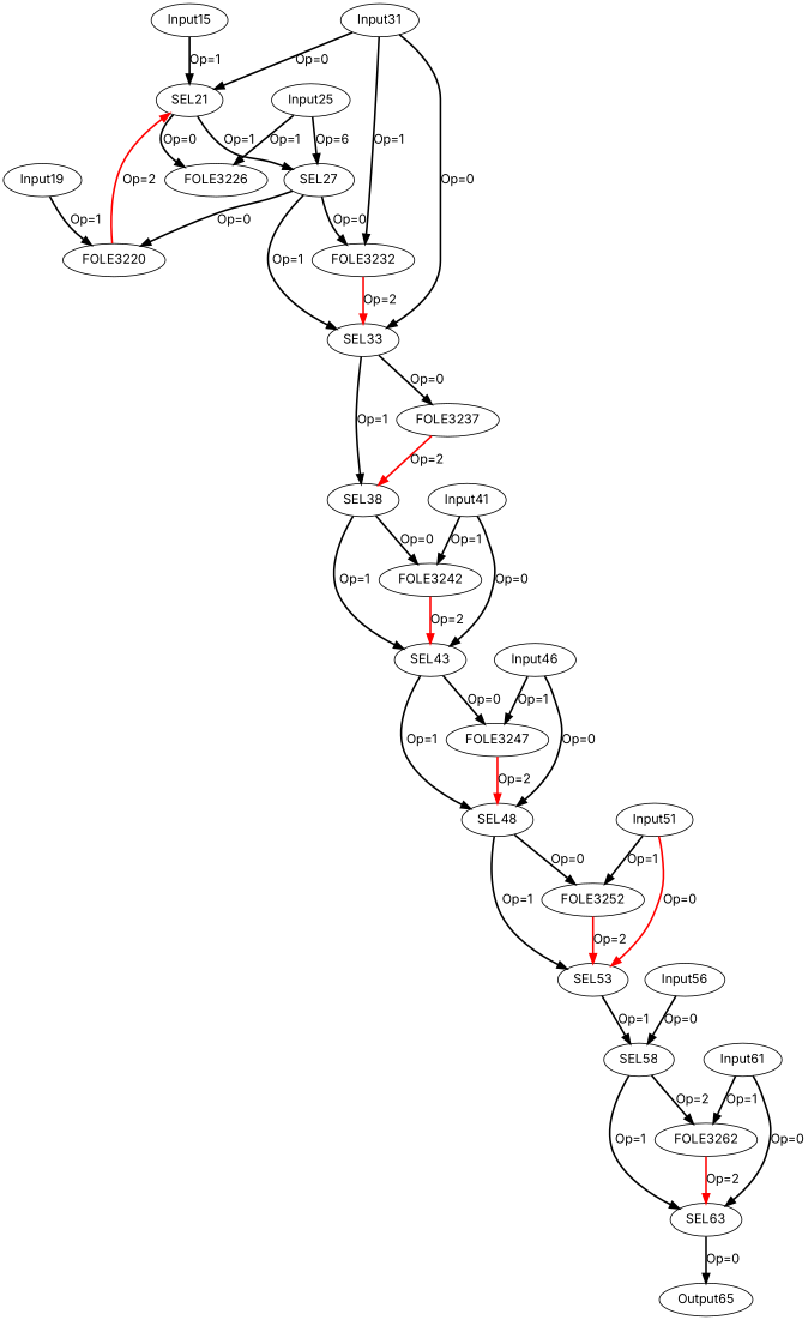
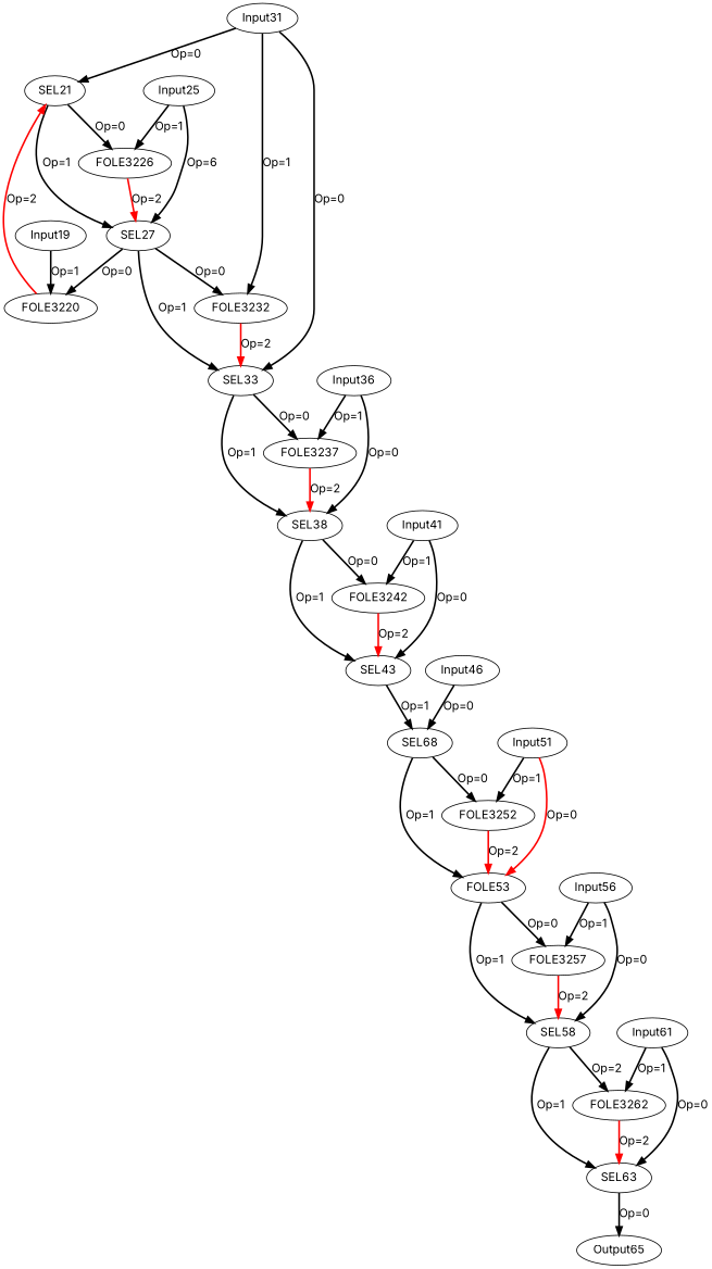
  digraph {
    fontname=Inter
    node [fontname=Inter opcode=Input]
    edge [color=black fontname=Inter operand=0 style=bold]
-   Input15 [offset="0, 0" pattern="4, 56, 4, 4" ref_name=arg]
    SEL21 [opcode=SEL]
    FOLE3220 [opcode=FOLE32]
    FOLE3226 [opcode=FOLE32]
    SEL27 [opcode=SEL]
    Input19 [offset="0, 0" pattern="8, 56, 472, 4" ref_name=arg1]
    FOLE3232 [opcode=FOLE32]
    SEL33 [opcode=SEL]
    Input25 [offset="0, 4" pattern="8, 56, 472, 4" ref_name=arg1]
    FOLE3237 [opcode=FOLE32]
    SEL38 [opcode=SEL]
    Input31 [offset="0, 8" pattern="8, 56, 472, 4" ref_name=arg1]
    FOLE3242 [opcode=FOLE32]
    SEL43 [opcode=SEL]
-   FOLE3247 [opcode=FOLE32]
-   SEL48 [opcode=SEL]
+   Input36 [offset="0, 456" pattern="8, 56, 472, 4" ref_name=arg1]
+   SEL48 [opcode=SEL label=SEL68]
    Input41 [offset="0, 460" pattern="8, 56, 472, 4" ref_name=arg1]
    FOLE3252 [opcode=FOLE32]
-   SEL53 [opcode=SEL]
+   SEL53 [opcode=SEL label=FOLE53]
    Input46 [offset="0, 464" pattern="8, 56, 472, 4" ref_name=arg1]
+   FOLE3257 [opcode=FOLE32]
    SEL58 [opcode=SEL]
    Input51 [offset="0, 912" pattern="8, 56, 472, 4" ref_name=arg1]
    FOLE3262 [opcode=FOLE32]
    SEL63 [opcode=SEL]
    Input56 [offset="0, 916" pattern="8, 56, 472, 4" ref_name=arg1]
    Output65 [offset="0, 0" opcode=Output pattern="4, 56, 4, 4" ref_name=arg2]
    Input61 [offset="0, 920" pattern="8, 56, 472, 4" ref_name=arg1]
-   Input15 -> SEL21 [label="Op=1" operand=1]
    SEL21 -> FOLE3226 [label="Op=0"]
    SEL21 -> SEL27 [label="Op=1" operand=1]
    FOLE3220 -> SEL21 [color=red label="Op=2" operand=2]
+   FOLE3226 -> SEL27 [color=red label="Op=2" operand=2]
    SEL27 -> FOLE3220 [label="Op=0"]
    SEL27 -> FOLE3232 [label="Op=0"]
    SEL27 -> SEL33 [label="Op=1" operand=1]
    Input19 -> FOLE3220 [label="Op=1" operand=1]
    FOLE3232 -> SEL33 [color=red label="Op=2" operand=2]
    SEL33 -> FOLE3237 [label="Op=0"]
    SEL33 -> SEL38 [label="Op=1" operand=1]
    Input25 -> FOLE3226 [label="Op=1" operand=1]
    Input25 -> SEL27 [label="Op=6"]
    FOLE3237 -> SEL38 [color=red label="Op=2" operand=2]
    SEL38 -> FOLE3242 [label="Op=0"]
    SEL38 -> SEL43 [label="Op=1" operand=1]
    Input31 -> SEL21 [label="Op=0"]
    Input31 -> FOLE3232 [label="Op=1" operand=1]
    Input31 -> SEL33 [label="Op=0"]
    FOLE3242 -> SEL43 [color=red label="Op=2" operand=2]
-   SEL43 -> FOLE3247 [label="Op=0"]
    SEL43 -> SEL48 [label="Op=1" operand=1]
-   FOLE3247 -> SEL48 [color=red label="Op=2" operand=2]
+   Input36 -> FOLE3237 [label="Op=1" operand=1]
+   Input36 -> SEL38 [label="Op=0"]
    SEL48 -> FOLE3252 [label="Op=0"]
    SEL48 -> SEL53 [label="Op=1" operand=1]
    Input41 -> FOLE3242 [label="Op=1" operand=1]
    Input41 -> SEL43 [label="Op=0"]
    FOLE3252 -> SEL53 [color=red label="Op=2" operand=2]
+   SEL53 -> FOLE3257 [label="Op=0"]
    SEL53 -> SEL58 [label="Op=1" operand=1]
-   Input46 -> FOLE3247 [label="Op=1" operand=1]
    Input46 -> SEL48 [label="Op=0"]
+   FOLE3257 -> SEL58 [color=red label="Op=2" operand=2]
    SEL58 -> FOLE3262 [label="Op=2"]
    SEL58 -> SEL63 [label="Op=1" operand=1]
    Input51 -> FOLE3252 [label="Op=1" operand=1]
    Input51 -> SEL53 [color=red label="Op=0"]
    FOLE3262 -> SEL63 [color=red label="Op=2" operand=2]
    SEL63 -> Output65 [label="Op=0"]
+   Input56 -> FOLE3257 [label="Op=1" operand=1]
    Input56 -> SEL58 [label="Op=0"]
    Input61 -> FOLE3262 [label="Op=1" operand=1]
    Input61 -> SEL63 [label="Op=0"]
  }
